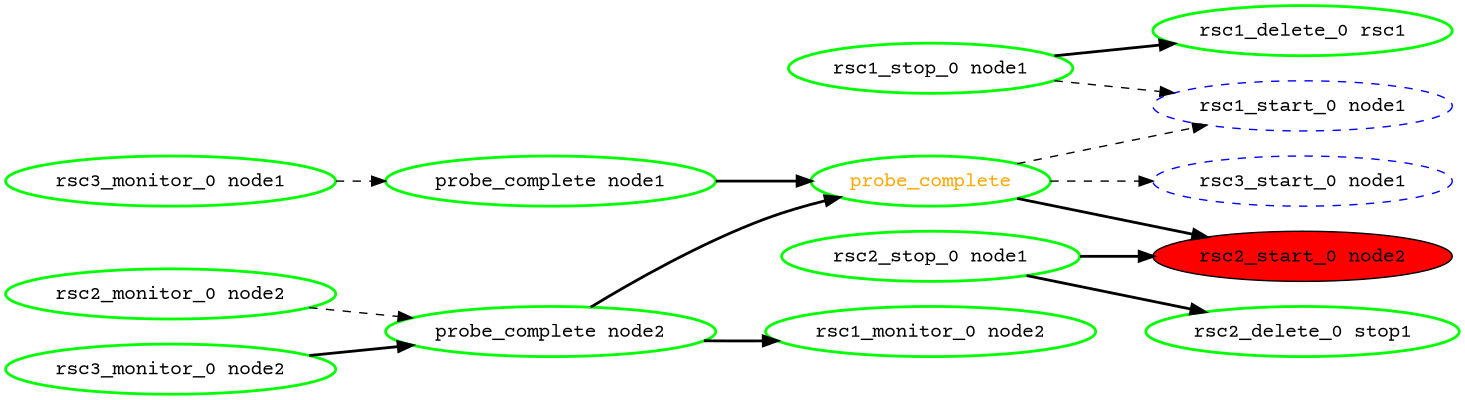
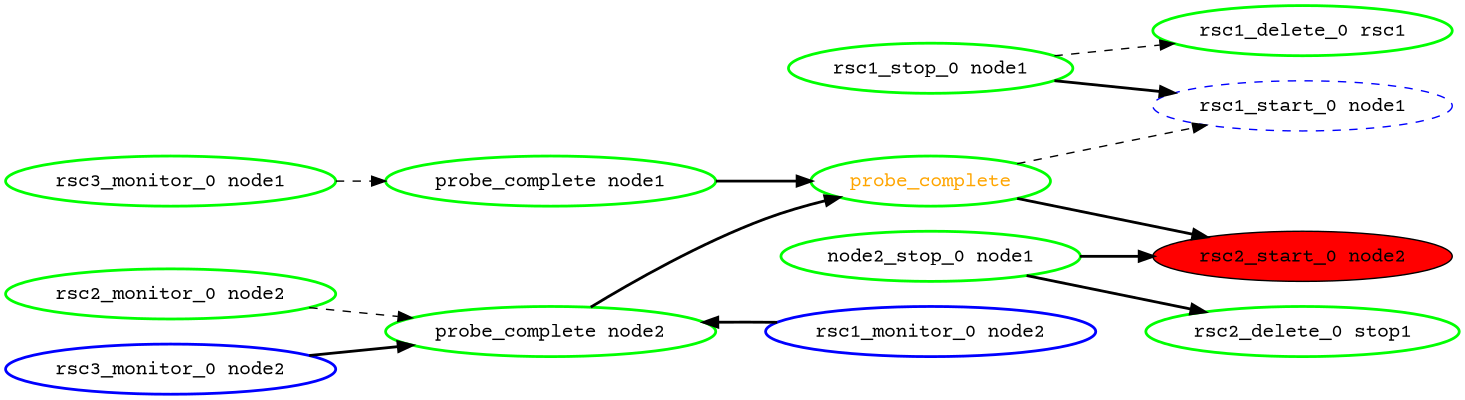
  digraph {
    fontname="Courier Prime"
    rankdir=LR
    node [color=green fontcolor=black fontname="Courier Prime" style=bold]
    edge [fontname="Courier Prime" style=bold]
    probe_complete [fontcolor=orange]
    "rsc1_start_0 node1" [color=blue style=dashed]
    "rsc2_start_0 node2" [fillcolor=red font_color=purple style=filled color="" fontcolor=""]
-   "rsc3_start_0 node1" [color=blue style=dashed]
    "probe_complete node1"
    "rsc3_monitor_0 node1"
    "probe_complete node2"
-   "rsc1_monitor_0 node2"
+   "rsc1_monitor_0 node2" [color=blue]
    "rsc2_monitor_0 node2"
-   "rsc3_monitor_0 node2"
+   "rsc3_monitor_0 node2" [color=blue]
    "rsc1_stop_0 node1"
    n12 [label="rsc1_delete_0 rsc1"]
-   "rsc2_stop_0 node1"
+   "rsc2_stop_0 node1" [label="node2_stop_0 node1"]
    n14 [label="rsc2_delete_0 stop1"]
    probe_complete -> "rsc1_start_0 node1" [style=dashed]
    probe_complete -> "rsc2_start_0 node2"
-   probe_complete -> "rsc3_start_0 node1" [style=dashed]
    "probe_complete node1" -> probe_complete
    "rsc3_monitor_0 node1" -> "probe_complete node1" [style=dashed]
    "probe_complete node2" -> probe_complete
-   "probe_complete node2" -> "rsc1_monitor_0 node2"
+   "rsc1_monitor_0 node2" -> "probe_complete node2"
    "rsc2_monitor_0 node2" -> "probe_complete node2" [style=dashed]
    "rsc3_monitor_0 node2" -> "probe_complete node2"
-   "rsc1_stop_0 node1" -> "rsc1_start_0 node1" [style=dashed]
-   "rsc1_stop_0 node1" -> n12
+   "rsc1_stop_0 node1" -> "rsc1_start_0 node1"
+   "rsc1_stop_0 node1" -> n12 [style=dashed]
    "rsc2_stop_0 node1" -> "rsc2_start_0 node2"
    "rsc2_stop_0 node1" -> n14
  }
